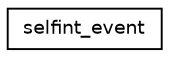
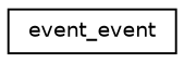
  digraph {
    rankdir=LR
-   n1 [color=black fillcolor=white fontname=Helvetica fontsize=10 height=0.2 label=selfint_event shape=record style=filled width=0.4]
+   n1 [color=black fillcolor=white fontname=Helvetica fontsize=10 height=0.2 label=event_event shape=record style=filled width=0.4]
  }
